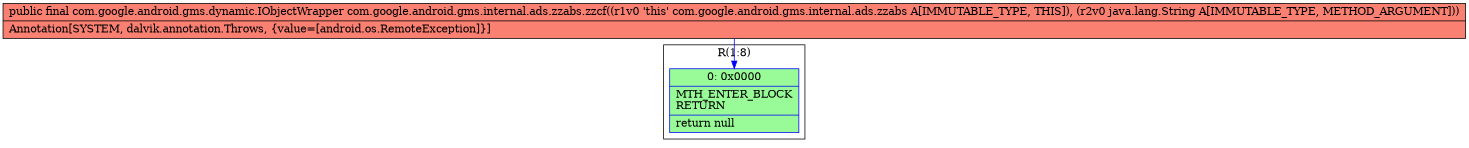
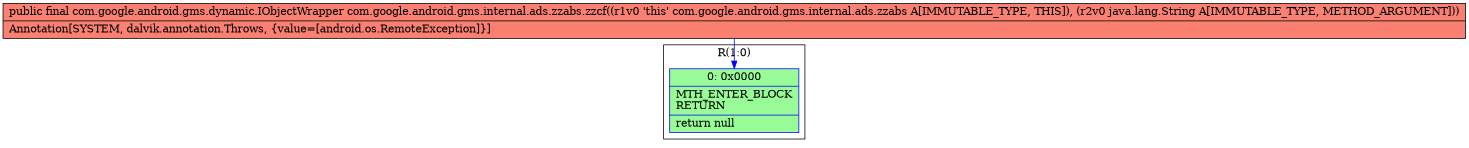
  digraph {
    node [shape=record style=filled]
    n1 [color=blue label="{0\:\ 0x0000|MTH_ENTER_BLOCK\lRETURN\l|return null\l}" fillcolor=palegreen]
    n2 [label="{public final com.google.android.gms.dynamic.IObjectWrapper com.google.android.gms.internal.ads.zzabs.zzcf((r1v0 'this' com.google.android.gms.internal.ads.zzabs A[IMMUTABLE_TYPE, THIS]), (r2v0 java.lang.String A[IMMUTABLE_TYPE, METHOD_ARGUMENT]))  | Annotation[SYSTEM, dalvik.annotation.Throws, \{value=[android.os.RemoteException]\}]\l}" fillcolor=salmon]
    subgraph cluster_1 {
-     label="R(1:8)"
+     label="R(1:0)"
      n1
    }
    n2 -> n1 [color=blue]
  }
